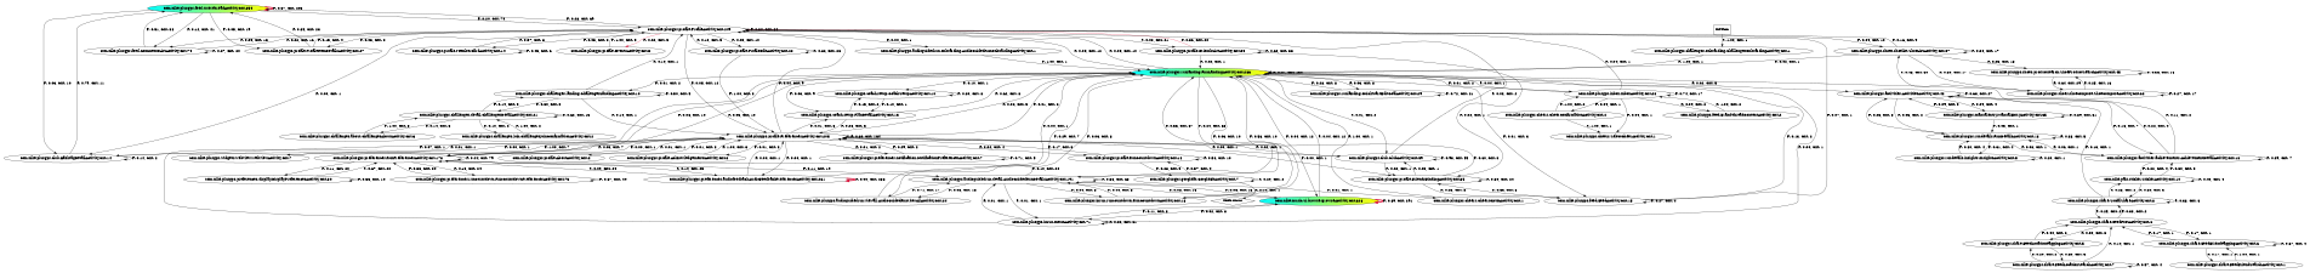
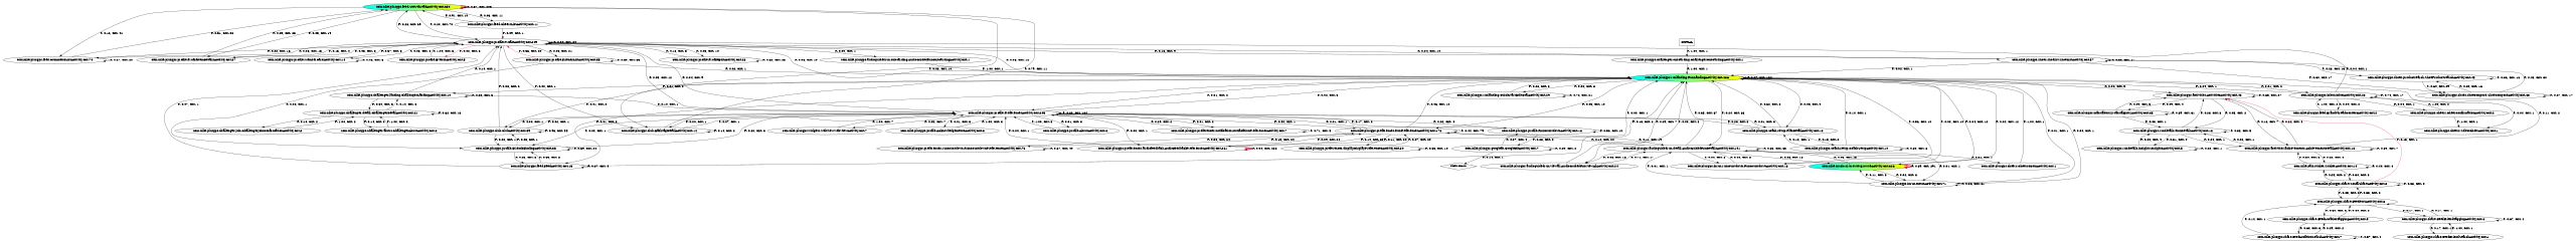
  digraph {
    n1 [fillcolor="cyan:yellow" label="com.nike.plusgps.feed.UserThreadActivity,Cnt:354" style=filled]
    n2 [label="com.nike.plusgps.profile.ProfileActivity,Cnt:249"]
    n3 [label="com.nike.plusgps.feed.CommentsListActivity,Cnt:74"]
    n4 [label="com.nike.plusgps.profile.ProfileItemDetailsActivity,Cnt:27"]
    n5 [label="com.nike.plusgps.club.HashtagDetailActivity,Cnt:14"]
+   n6 [label="com.nike.plusgps.feed.CheersListActivity,Cnt:11"]
    n7 [fillcolor="cyan:yellow" label="com.nike.plusgps.runlanding.RunLandingActivity,Cnt:286" style=filled]
    n8 [label="com.nike.plusgps.profile.PreferencesActivity,Cnt:205"]
    n9 [label="com.nike.plusgps.shoes.shoelist.ShoeListActivity,Cnt:57"]
    n10 [label="com.nike.plusgps.profile.FriendsListActivity,Cnt:55"]
    n11 [label="com.nike.plusgps.profile.ProfileEditActivity,Cnt:28"]
    n12 [label="com.nike.plusgps.profile.MemberCardActivity,Cnt:14"]
    n13 [label="com.nike.plusgps.profile.EventsActivity,Cnt:5"]
    n14 [label="com.nike.plusgps.audioguidedrun.onboarding.AudioGuidedRunOnboardingActivity,Cnt:1"]
    n15 [fillcolor="cyan:yellow" label="com.nike.music.ui.browse.BrowseActivity,Cnt:326" style=filled]
    n16 [label="com.nike.plusgps.audioguidedrun.detail.AudioGuidedRunDetailsActivity,Cnt:191"]
    n17 [label="com.nike.plusgps.inrun.InRunActivity,Cnt:71"]
    n18 [label="com.nike.plusgps.preferences.RunPreferencesActivity,Cnt:178"]
    n19 [label="com.nike.plusgps.club.ClubActivity,Cnt:59"]
    n20 [label="com.nike.plusgps.activities.ActivitiesActivity,Cnt:43"]
    n21 [label="com.nike.plusgps.runlanding.QuickStartEditGoalActivity,Cnt:29"]
    n22 [label="com.nike.plusgps.audioguidedrun.viewall.AudioGuidedRunViewAllActivity,Cnt:24"]
    n23 [label="com.nike.plusgps.inbox.InboxActivity,Cnt:23"]
    n24 [label="com.nike.plusgps.inrun.runcountdown.RunCountdownActivity,Cnt:18"]
    n25 [label="com.nike.plusgps.feed.FeedActivity,Cnt:15"]
    n26 [label="com.nike.plusgps.coach.setup.PlanDetailActivity,Cnt:13"]
    n27 [label="com.nike.plusgps.challenges.landing.ChallengesLandingActivity,Cnt:10"]
    n28 [label="com.nike.plusgps.cheers.CheersOptInActivity,Cnt:1"]
    n29 [label="com.nike.plusgps.preferences.audiofeedback.AudioFeedbackPreferencesActivity,Cnt:261"]
    n30 [label="com.nike.plusgps.profile.FriendsFindingActivity,Cnt:35"]
    n31 [label="com.nike.plusgps.profile.RunCountdownActivity,Cnt:18"]
    n32 [label="com.nike.plusgps.preferences.notification.NotificationPreferencesActivity,Cnt:7"]
    n33 [label="com.nike.plusgps.widgets.webview.WebViewActivity,Cnt:7"]
    n34 [label="com.nike.plusgps.profile.AboutActivity,Cnt:3"]
    n35 [label="com.nike.plusgps.profile.AcknowledgementsActivity,Cnt:3"]
    n36 [label="com.nike.plusgps.preferences.runcountdown.RunCountdownPreferencesActivity,Cnt:73"]
    n37 [label="com.nike.plusgps.preferences.display.DisplayPreferencesActivity,Cnt:30"]
    n38 [label="com.nike.plusgps.manualentry.ManualEntryActivity,Cnt:35"]
    n39 [label="com.nike.plusgps.activities.achievements.AchievementDetailActivity,Cnt:18"]
    n40 [label="com.nike.plusgps.rundetails.RunDetailsActivity,Cnt:13"]
    n41 [label="com.nike.plusgps.cheers.CheerConfirmationActivity,Cnt:2"]
    n42 [label="com.nike.plusgps.feed.BrandThreadContentActivity,Cnt:2"]
    n43 [label="com.nike.plusgps.cheers.SelectCheerActivity,Cnt:1"]
    n44 [label="com.nike.plusgps.coach.setup.CoachSetupActivity,Cnt:10"]
    n45 [label="com.nike.plusgps.challenges.detail.ChallengesDetailActivity,Cnt:21"]
    n46 [label="com.nike.plusgps.shoes.shoecompose.ShoeComposeActivity,Cnt:63"]
    n47 [label="com.nike.plusgps.shoes.productsearch.ShoeProductSearchActivity,Cnt:45"]
    n48 [label="com.nike.plusgps.googlefit.GoogleFitActivity,Cnt:7"]
    n49 [label="com.nike.pais.sticker.StickerActivity,Cnt:10"]
    n50 [label="com.nike.plusgps.rundetails.insights.InsightsActivity,Cnt:5"]
    n51 [label="com.nike.plusgps.challenges.about.ChallengesAboutActivity,Cnt:3"]
    n52 [label="com.nike.plusgps.challenges.join.ChallengesJoinConfirmationActivity,Cnt:2"]
    n53 [label="com.nike.plusgps.share.SocialShareActivity,Cnt:8"]
    n54 [label=TERMINAL shape=diamond]
    n55 [label="com.nike.plusgps.share.FeedPostActivity,Cnt:6"]
    n56 [label="com.nike.plusgps.share.FeedLocationTaggingActivity,Cnt:5"]
    n57 [label="com.nike.plusgps.share.FeedFriendTaggingActivity,Cnt:6"]
    n58 [label="com.nike.plusgps.share.FeedLocationSearchActivity,Cnt:7"]
    n59 [label="com.nike.plusgps.share.FeedFriendSearchActivity,Cnt:1"]
    n60 [label="com.nike.plusgps.challenges.onboarding.ChallengesOnboardingActivity,Cnt:1"]
    n61 [label=INITIAL shape=box]
    n1 -> n1 [color=crimson label="P: 0.57, Cnt: 203" penwidth=4]
    n1 -> n2 [label="P: 0.20, Cnt: 70"]
    n1 -> n3 [label="P: 0.12, Cnt: 41"]
    n1 -> n4 [label="P: 0.05, Cnt: 19"]
    n1 -> n5 [label="P: 0.03, Cnt: 10"]
+   n1 -> n6 [label="P: 0.03, Cnt: 11"]
    n2 -> n1 [label="P: 0.28, Cnt: 69"]
    n2 -> n2 [label="P: 0.34, Cnt: 84"]
    n2 -> n3 [label="P: 0.05, Cnt: 13"]
    n2 -> n4 [label="P: 0.03, Cnt: 8"]
    n2 -> n5 [label="P: 0.00, Cnt: 1"]
    n2 -> n7 [label="P: 0.05, Cnt: 12"]
    n2 -> n8 [label="P: 0.05, Cnt: 12"]
    n2 -> n9 [label="P: 0.04, Cnt: 10"]
    n2 -> n10 [label="P: 0.08, Cnt: 21"]
    n2 -> n11 [label="P: 0.03, Cnt: 10"]
    n2 -> n12 [label="P: 0.03, Cnt: 8"]
    n2 -> n13 [color=crimson label="P: 0.02, Cnt: 5"]
    n2 -> n14 [label="P: 0.00, Cnt: 1"]
    n3 -> n1 [label="P: 0.51, Cnt: 38"]
    n3 -> n2 [label="P: 0.22, Cnt: 16"]
    n3 -> n3 [label="P: 0.27, Cnt: 20"]
    n4 -> n1 [label="P: 0.85, Cnt: 23"]
    n4 -> n2 [label="P: 0.15, Cnt: 4"]
    n5 -> n1 [label="P: 0.79, Cnt: 11"]
    n5 -> n5 [label="P: 0.14, Cnt: 2"]
    n5 -> n8 [label="P: 0.07, Cnt: 1"]
+   n6 -> n1 [label="P: 0.91, Cnt: 10"]
+   n6 -> n2 [label="P: 0.09, Cnt: 1"]
    n7 -> n2 [label="P: 0.03, Cnt: 10"]
    n7 -> n7 [label="P: 0.47, Cnt: 134"]
    n7 -> n8 [label="P: 0.01, Cnt: 2"]
    n7 -> n15 [label="P: 0.04, Cnt: 12"]
    n7 -> n16 [label="P: 0.24, Cnt: 68"]
    n7 -> n17 [label="P: 0.00, Cnt: 1"]
    n7 -> n18 [label="P: 0.03, Cnt: 10"]
    n7 -> n19 [label="P: 0.01, Cnt: 2"]
    n7 -> n20 [label="P: 0.02, Cnt: 5"]
    n7 -> n21 [label="P: 0.03, Cnt: 8"]
    n7 -> n22 [label="P: 0.03, Cnt: 8"]
    n7 -> n23 [label="P: 0.01, Cnt: 2"]
    n7 -> n24 [label="P: 0.03, Cnt: 10"]
    n7 -> n25 [label="P: 0.01, Cnt: 3"]
    n7 -> n26 [label="P: 0.03, Cnt: 9"]
    n7 -> n27 [label="P: 0.01, Cnt: 2"]
    n8 -> n2 [label="P: 0.04, Cnt: 9"]
    n8 -> n5 [label="P: 0.00, Cnt: 1"]
    n8 -> n7 [label="P: 0.02, Cnt: 5"]
    n8 -> n8 [label="P: 0.80, Cnt: 164"]
    n8 -> n18 [label="P: 0.00, Cnt: 1"]
    n8 -> n19 [label="P: 0.00, Cnt: 1"]
    n8 -> n26 [label="P: 0.01, Cnt: 3"]
    n8 -> n29 [label="P: 0.00, Cnt: 1"]
    n8 -> n30 [label="P: 0.00, Cnt: 1"]
    n8 -> n31 [label="P: 0.02, Cnt: 4"]
    n8 -> n32 [label="P: 0.01, Cnt: 2"]
    n8 -> n33 [label="P: 0.03, Cnt: 7"]
    n8 -> n34 [label="P: 0.01, Cnt: 3"]
    n8 -> n35 [label="P: 0.01, Cnt: 3"]
    n9 -> n2 [label="P: 0.16, Cnt: 9"]
    n9 -> n7 [label="P: 0.02, Cnt: 1"]
    n9 -> n9 [label="P: 0.30, Cnt: 17"]
    n9 -> n46 [label="P: 0.30, Cnt: 17"]
    n9 -> n47 [label="P: 0.23, Cnt: 13"]
    n10 -> n2 [color=crimson label="P: 0.36, Cnt: 20"]
    n10 -> n7 [label="P: 0.02, Cnt: 1"]
    n10 -> n10 [label="P: 0.60, Cnt: 33"]
    n10 -> n30 [label="P: 0.02, Cnt: 1"]
    n11 -> n2 [label="P: 0.18, Cnt: 5"]
    n11 -> n11 [label="P: 0.82, Cnt: 23"]
    n12 -> n2 [label="P: 0.57, Cnt: 8"]
    n12 -> n12 [label="P: 0.43, Cnt: 6"]
    n13 -> n2 [label="P: 1.00, Cnt: 5"]
    n14 -> n7 [label="P: 1.00, Cnt: 1"]
    n15 -> n7 [label="P: 0.04, Cnt: 12"]
    n15 -> n15 [color=crimson label="P: 0.89, Cnt: 291" penwidth=4]
    n15 -> n16 [label="P: 0.05, Cnt: 15"]
    n15 -> n17 [label="P: 0.02, Cnt: 8"]
    n16 -> n7 [label="P: 0.35, Cnt: 67"]
    n16 -> n15 [label="P: 0.08, Cnt: 15"]
    n16 -> n16 [label="P: 0.33, Cnt: 63"]
    n16 -> n17 [label="P: 0.01, Cnt: 1"]
    n16 -> n18 [label="P: 0.10, Cnt: 20"]
    n16 -> n22 [label="P: 0.08, Cnt: 16"]
    n16 -> n24 [label="P: 0.04, Cnt: 8"]
    n16 -> n28 [label="P: 0.01, Cnt: 1"]
    n17 -> n7 [label="P: 0.01, Cnt: 1"]
    n17 -> n15 [label="P: 0.11, Cnt: 8"]
    n17 -> n16 [label="P: 0.01, Cnt: 1"]
    n17 -> n17 [label="P: 0.86, Cnt: 61"]
    n18 -> n7 [label="P: 0.06, Cnt: 10"]
    n18 -> n8 [label="P: 0.01, Cnt: 1"]
    n18 -> n16 [label="P: 0.11, Cnt: 19"]
    n18 -> n18 [label="P: 0.44, Cnt: 79"]
    n18 -> n29 [label="P: 0.14, Cnt: 25"]
    n18 -> n36 [label="P: 0.13, Cnt: 24"]
    n18 -> n37 [label="P: 0.11, Cnt: 20"]
    n19 -> n2 [label="P: 0.03, Cnt: 2"]
    n19 -> n8 [label="P: 0.02, Cnt: 1"]
    n19 -> n19 [label="P: 0.93, Cnt: 55"]
    n19 -> n30 [label="P: 0.02, Cnt: 1"]
    n20 -> n20 [label="P: 0.63, Cnt: 27"]
    n20 -> n38 [label="P: 0.09, Cnt: 4"]
    n20 -> n39 [label="P: 0.16, Cnt: 7"]
    n20 -> n40 [label="P: 0.05, Cnt: 2"]
    n21 -> n7 [label="P: 0.28, Cnt: 8"]
    n21 -> n21 [label="P: 0.72, Cnt: 21"]
    n22 -> n7 [label="P: 0.29, Cnt: 7"]
    n22 -> n16 [label="P: 0.71, Cnt: 17"]
    n23 -> n2 [label="P: 0.04, Cnt: 1"]
    n23 -> n7 [label="P: 0.04, Cnt: 1"]
    n23 -> n23 [label="P: 0.74, Cnt: 17"]
    n23 -> n41 [label="P: 0.04, Cnt: 1"]
    n23 -> n42 [label="P: 0.09, Cnt: 2"]
    n23 -> n43 [label="P: 0.04, Cnt: 1"]
    n24 -> n7 [label="P: 0.56, Cnt: 10"]
    n24 -> n16 [label="P: 0.44, Cnt: 8"]
    n25 -> n2 [label="P: 0.07, Cnt: 1"]
    n25 -> n7 [label="P: 0.13, Cnt: 2"]
    n25 -> n25 [label="P: 0.27, Cnt: 4"]
    n25 -> n30 [label="P: 0.53, Cnt: 8"]
    n26 -> n7 [label="P: 0.62, Cnt: 8"]
    n26 -> n8 [label="P: 0.23, Cnt: 3"]
    n26 -> n44 [label="P: 0.15, Cnt: 2"]
    n27 -> n2 [label="P: 0.10, Cnt: 1"]
    n27 -> n8 [label="P: 0.10, Cnt: 1"]
    n27 -> n27 [label="P: 0.50, Cnt: 5"]
    n27 -> n45 [label="P: 0.30, Cnt: 3"]
    n28 -> n7 [label="P: 1.00, Cnt: 1"]
    n29 -> n7 [label="P: 0.00, Cnt: 1"]
    n29 -> n8 [label="P: 0.00, Cnt: 1"]
    n29 -> n18 [label="P: 0.09, Cnt: 24"]
    n29 -> n29 [color=crimson label="P: 0.90, Cnt: 235" penwidth=4]
    n30 -> n8 [label="P: 0.60, Cnt: 3"]
    n30 -> n19 [label="P: 0.03, Cnt: 1"]
    n30 -> n25 [label="P: 0.23, Cnt: 8"]
    n30 -> n30 [label="P: 0.69, Cnt: 24"]
    n31 -> n8 [label="P: 0.17, Cnt: 3"]
    n31 -> n31 [label="P: 0.56, Cnt: 10"]
    n31 -> n48 [label="P: 0.28, Cnt: 5"]
    n32 -> n8 [label="P: 0.29, Cnt: 2"]
    n32 -> n32 [label="P: 0.71, Cnt: 5"]
    n33 -> n8 [label="P: 1.00, Cnt: 7"]
-   n11 -> n8 [label="P: 1.00, Cnt: 3"]
+   n34 -> n8 [label="P: 1.00, Cnt: 3"]
    n35 -> n8 [label="P: 1.00, Cnt: 3"]
    n36 -> n18 [label="P: 0.33, Cnt: 24"]
    n36 -> n36 [label="P: 0.67, Cnt: 49"]
    n37 -> n18 [label="P: 0.67, Cnt: 20"]
    n37 -> n37 [label="P: 0.33, Cnt: 10"]
    n38 -> n20 [label="P: 0.09, Cnt: 3"]
    n38 -> n38 [label="P: 0.89, Cnt: 31"]
    n38 -> n40 [label="P: 0.03, Cnt: 1"]
    n39 -> n7 [label="P: 0.11, Cnt: 2"]
    n39 -> n20 [label="P: 0.22, Cnt: 4"]
    n39 -> n39 [label="P: 0.39, Cnt: 7"]
    n39 -> n40 [label="P: 0.06, Cnt: 1"]
    n39 -> n49 [label="P: 0.22, Cnt: 4"]
    n40 -> n20 [label="P: 0.23, Cnt: 3"]
    n40 -> n39 [label="P: 0.08, Cnt: 1"]
    n40 -> n40 [label="P: 0.38, Cnt: 5"]
    n40 -> n50 [label="P: 0.31, Cnt: 4"]
    n41 -> n23 [label="P: 1.00, Cnt: 2"]
    n41 -> n43 [label="P: 1.00, Cnt: 1"]
    n42 -> n23 [label="P: 1.00, Cnt: 2"]
-   n7 -> n44 [label="P: 0.10, Cnt: 1"]
+   n44 -> n7 [label="P: 0.10, Cnt: 1"]
    n44 -> n26 [label="P: 0.10, Cnt: 1"]
    n44 -> n44 [label="P: 0.80, Cnt: 8"]
    n45 -> n27 [label="P: 0.14, Cnt: 3"]
    n45 -> n45 [label="P: 0.62, Cnt: 13"]
    n45 -> n51 [label="P: 0.14, Cnt: 3"]
    n45 -> n52 [label="P: 0.10, Cnt: 2"]
    n46 -> n9 [label="P: 0.48, Cnt: 30"]
    n46 -> n46 [label="P: 0.27, Cnt: 17"]
    n46 -> n47 [label="P: 0.25, Cnt: 16"]
    n47 -> n46 [label="P: 0.64, Cnt: 29"]
    n47 -> n47 [label="P: 0.36, Cnt: 16"]
    n48 -> n31 [label="P: 0.57, Cnt: 4"]
    n48 -> n48 [label="P: 0.29, Cnt: 2"]
    n48 -> n54 [label="P: 0.14, Cnt: 1"]
    n49 -> n39 [label="P: 0.30, Cnt: 3"]
    n49 -> n49 [label="P: 0.40, Cnt: 4"]
    n49 -> n53 [label="P: 0.30, Cnt: 3"]
    n50 -> n40 [label="P: 0.80, Cnt: 4"]
    n50 -> n50 [label="P: 0.20, Cnt: 1"]
    n51 -> n45 [label="P: 1.00, Cnt: 3"]
    n52 -> n45 [label="P: 1.00, Cnt: 2"]
-   n53 -> n20 [label="P: 0.13, Cnt: 1"]
+   n53 -> n20 [label="P: 0.13, Cnt: 1" color=crimson]
    n53 -> n49 [label="P: 0.25, Cnt: 2"]
    n53 -> n53 [label="P: 0.38, Cnt: 3"]
    n53 -> n55 [label="P: 0.25, Cnt: 2"]
    n55 -> n53 [label="P: 0.33, Cnt: 2"]
    n55 -> n56 [label="P: 0.50, Cnt: 3"]
    n55 -> n57 [label="P: 0.17, Cnt: 1"]
    n56 -> n55 [label="P: 0.40, Cnt: 2"]
    n56 -> n58 [label="P: 0.60, Cnt: 3"]
    n57 -> n55 [label="P: 0.17, Cnt: 1"]
    n57 -> n57 [label="P: 0.67, Cnt: 4"]
    n57 -> n59 [label="P: 0.17, Cnt: 1"]
    n58 -> n55 [label="P: 0.14, Cnt: 1"]
    n58 -> n56 [label="P: 0.29, Cnt: 2"]
    n58 -> n58 [label="P: 0.57, Cnt: 4"]
    n59 -> n57 [label="P: 1.00, Cnt: 1"]
    n60 -> n7 [label="P: 1.00, Cnt: 1"]
    n61 -> n60 [label="P: 1.00, Cnt: 1"]
  }
